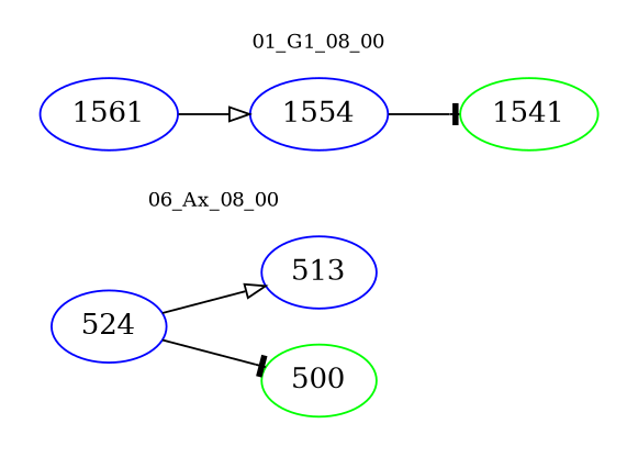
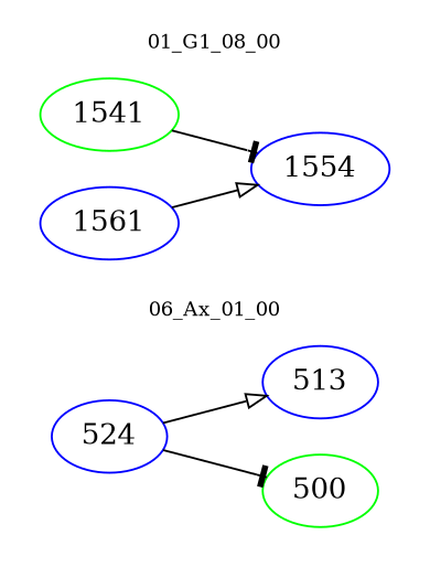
  digraph {
    rankdir=LR
    node [color=blue]
    edge [arrowhead=tee color=black]
    n1 [label=524]
    n2 [color=green label=500]
    n3 [label=513]
    n4 [label=1554]
    n5 [color=green label=1541]
    n6 [label=1561]
    subgraph cluster_1 {
      color=white
      fontsize=10
-     label="06_Ax_08_00"
+     label="06_Ax_01_00"
      n1
      n2
      n3
    }
    subgraph cluster_2 {
      color=white
      fontsize=10
      label="01_G1_08_00"
      n4
      n5
      n6
    }
    n1 -> n2
    n1 -> n3 [arrowhead=onormal]
-   n4 -> n5
+   n5 -> n4
    n6 -> n4 [arrowhead=onormal]
  }
